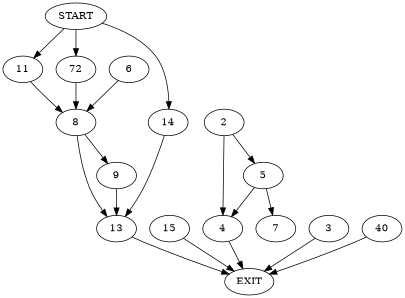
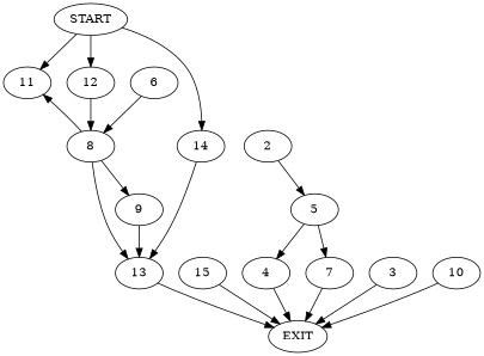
  digraph {
    n1 [label=START]
    11
-   12 [label=72]
+   12
    14
    8
    13
    n7 [label=EXIT]
    15
    2
    4
    5
    3
    7
    6
    9
-   10 [label=40]
+   10
    n1 -> 11
    n1 -> 12
    n1 -> 14
-   11 -> 8
+   8 -> 11
    12 -> 8
    14 -> 13
    8 -> 13
    8 -> 9
    13 -> n7
    15 -> n7
-   2 -> 4
    2 -> 5
    4 -> n7
    5 -> 4
    5 -> 7
    3 -> n7
+   7 -> n7
    6 -> 8
    9 -> 13
    10 -> n7
  }
